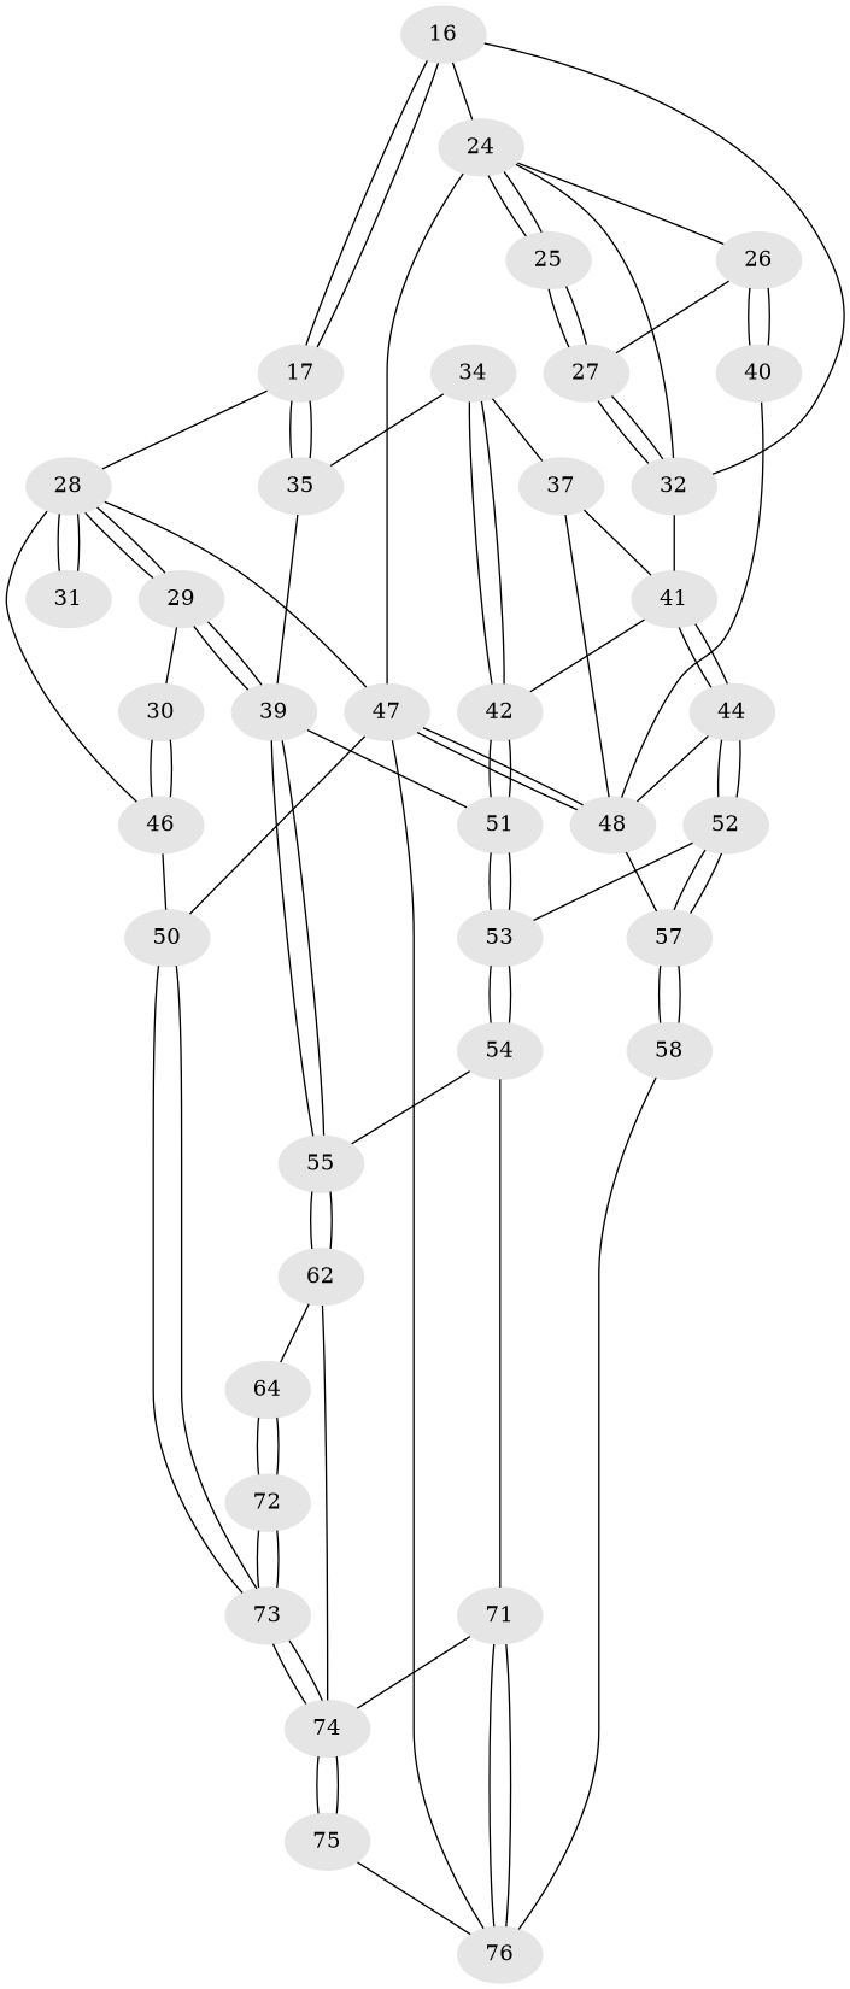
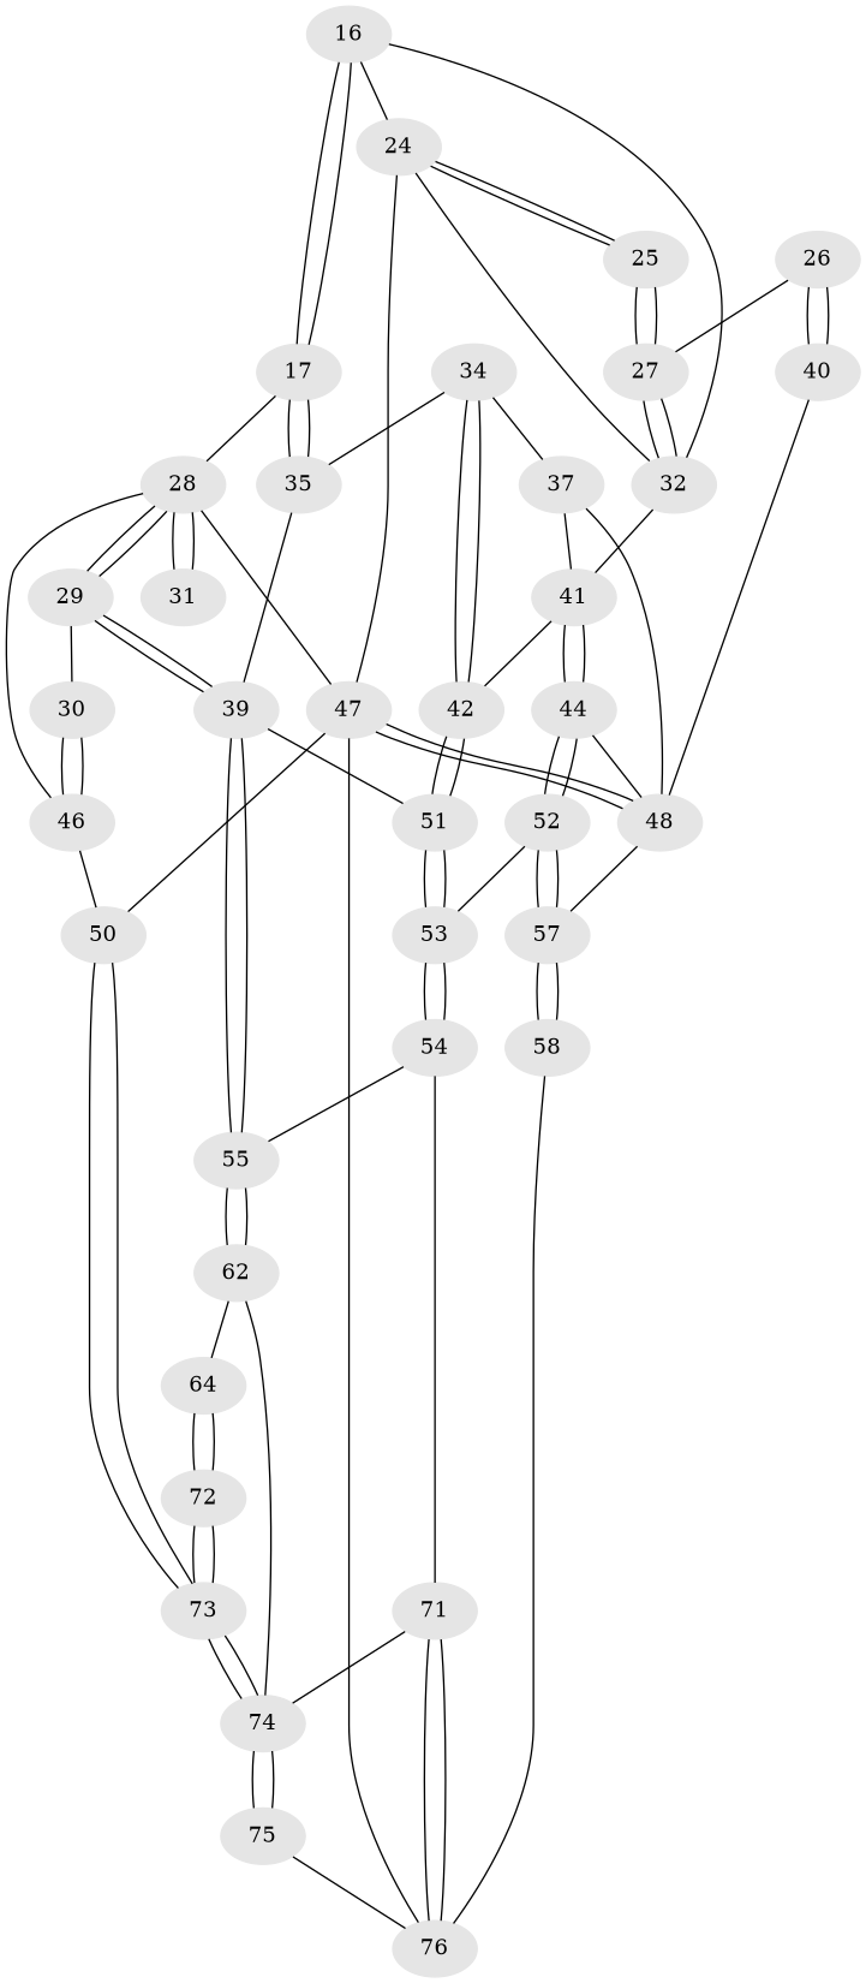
  graph {
    node [color=gray90 style=filled]
    16
    17
    24 [super="+10+11+8"]
    32 [super="+20+21"]
    28 [super="+13+12+19"]
    35
    25
    26 [super="+22+23"]
    47 [super="+2+9"]
    41
    29
    31
    46 [super="+15+14"]
    39 [super="+38"]
    27
    40
    48 [super="+45"]
    50 [super="+3+49"]
    76 [super="+69+59+70"]
    30
    51
    55
    37 [super="+36+33"]
    34
    42
    44
    57 [super="+56"]
    53
    62
    52
    73
    58
    64 [super="+63"]
    72
    74 [super="+67+66"]
    54
    71 [super="+65+61+60"]
    75
    16 -- 17
    16 -- 17
    16 -- 24
    16 -- 32
    17 -- 28
    17 -- 35
    17 -- 35
    24 -- 32
    24 -- 25
    24 -- 25
-   24 -- 26
    24 -- 47 [weight=3]
    32 -- 41 [weight=2]
    28 -- 47
    28 -- 29
    28 -- 29
    28 -- 31 [weight=3]
    28 -- 31
    28 -- 46
    35 -- 39
    25 -- 27
    25 -- 27
    26 -- 27
    26 -- 40 [weight=2]
    26 -- 40
    47 -- 48
    47 -- 48
    47 -- 50 [weight=3]
    47 -- 76
    41 -- 42
    41 -- 44
    41 -- 44
    29 -- 39
    29 -- 39
    29 -- 30
    46 -- 50 [weight=2]
    39 -- 51
    39 -- 55
    39 -- 55
    27 -- 32
    27 -- 32
    40 -- 48
    48 -- 57
    50 -- 73
    50 -- 73
    30 -- 46 [weight=2]
    30 -- 46
    51 -- 53
    51 -- 53
    55 -- 62
    55 -- 62
    37 -- 41
    37 -- 48
    34 -- 35
    34 -- 37
    34 -- 42
    34 -- 42
    42 -- 51
    42 -- 51
    44 -- 48
    44 -- 52
    44 -- 52
    57 -- 58 [weight=2]
    57 -- 58
    53 -- 54
    53 -- 54
    62 -- 64
    62 -- 74
    52 -- 57
    52 -- 57
    52 -- 53
    73 -- 74
    73 -- 74
    58 -- 76
    64 -- 72 [weight=2]
    64 -- 72
    72 -- 73
    72 -- 73
    74 -- 75 [weight=2]
    74 -- 75
    54 -- 55
    54 -- 71
    71 -- 76 [weight=4]
    71 -- 76
    71 -- 74
    75 -- 76
  }
